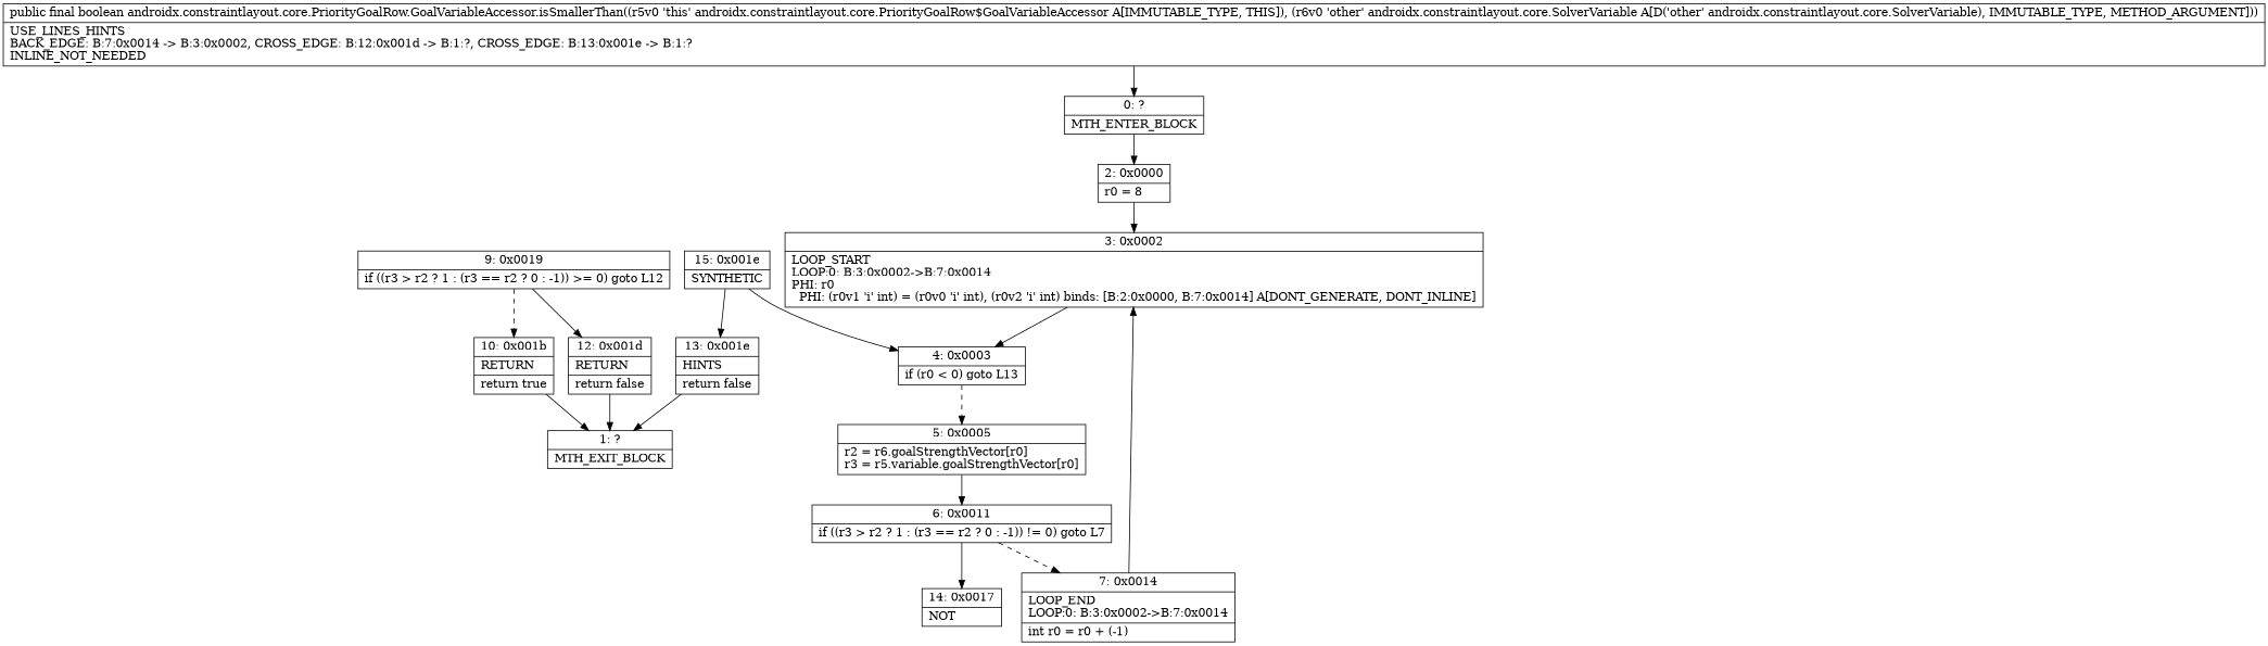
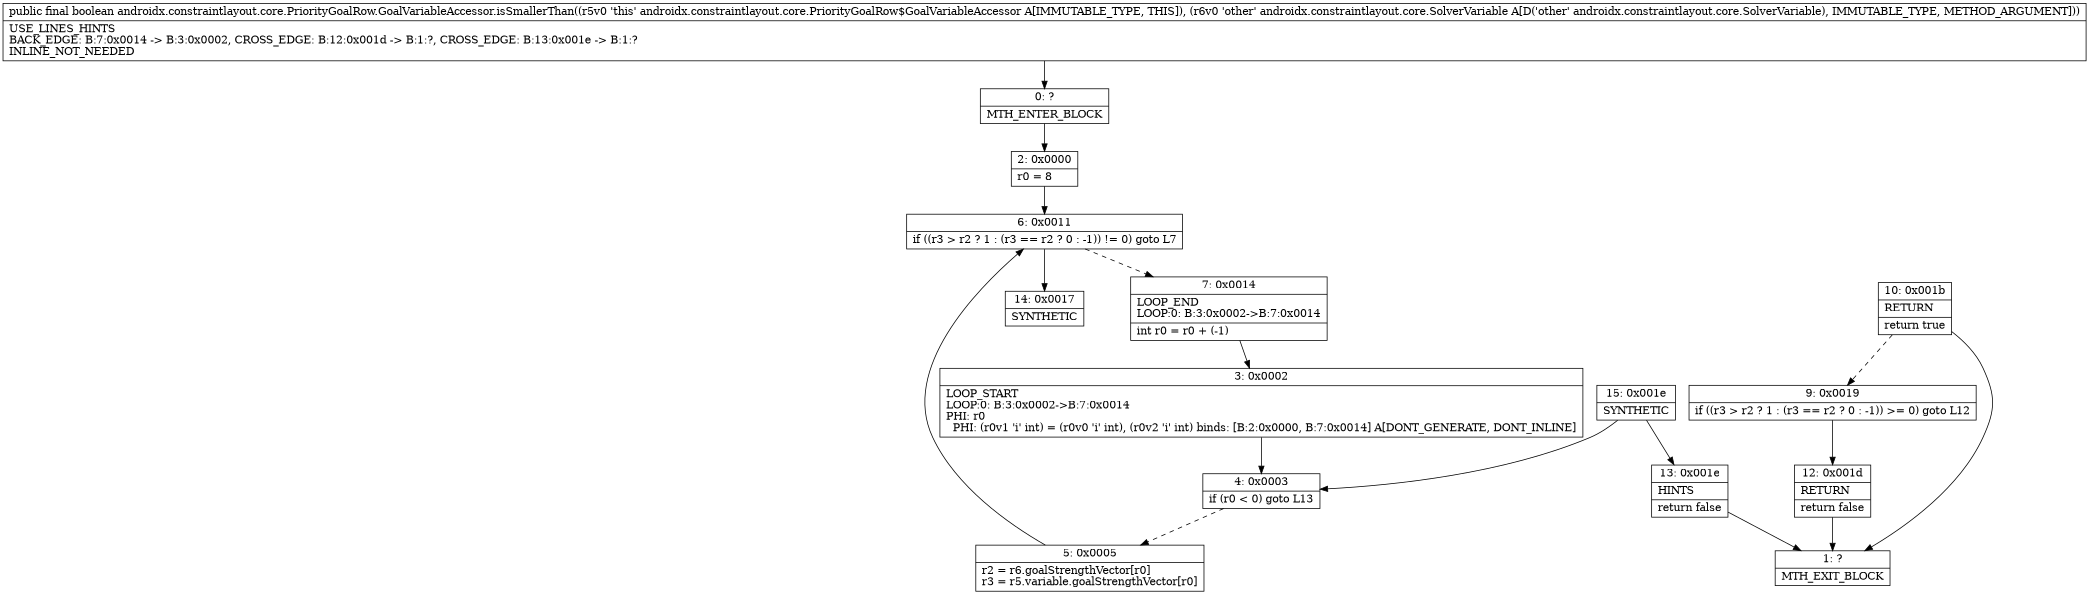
  digraph {
    node [shape=record]
    n1 [label="{0\:\ ?|MTH_ENTER_BLOCK\l}"]
    n2 [label="{2\:\ 0x0000|r0 = 8\l}"]
    n3 [label="{3\:\ 0x0002|LOOP_START\lLOOP:0: B:3:0x0002\-\>B:7:0x0014\lPHI: r0 \l  PHI: (r0v1 'i' int) = (r0v0 'i' int), (r0v2 'i' int) binds: [B:2:0x0000, B:7:0x0014] A[DONT_GENERATE, DONT_INLINE]\l}"]
    n4 [label="{4\:\ 0x0003|if (r0 \< 0) goto L13\l}"]
    n5 [label="{5\:\ 0x0005|r2 = r6.goalStrengthVector[r0]\lr3 = r5.variable.goalStrengthVector[r0]\l}"]
    n6 [label="{6\:\ 0x0011|if ((r3 \> r2 ? 1 : (r3 == r2 ? 0 : \-1)) != 0) goto L7\l}"]
    n7 [label="{15\:\ 0x001e|SYNTHETIC\l}"]
    n8 [label="{13\:\ 0x001e|HINTS\l|return false\l}"]
    n9 [label="{7\:\ 0x0014|LOOP_END\lLOOP:0: B:3:0x0002\-\>B:7:0x0014\l|int r0 = r0 + (\-1)\l}"]
-   n10 [label="{14\:\ 0x0017|NOT\l}"]
+   n10 [label="{14\:\ 0x0017|SYNTHETIC\l}"]
    n11 [label="{9\:\ 0x0019|if ((r3 \> r2 ? 1 : (r3 == r2 ? 0 : \-1)) \>= 0) goto L12\l}"]
    n12 [label="{10\:\ 0x001b|RETURN\l|return true\l}"]
    n13 [label="{12\:\ 0x001d|RETURN\l|return false\l}"]
    n14 [label="{1\:\ ?|MTH_EXIT_BLOCK\l}"]
    n15 [label="{public final boolean androidx.constraintlayout.core.PriorityGoalRow.GoalVariableAccessor.isSmallerThan((r5v0 'this' androidx.constraintlayout.core.PriorityGoalRow$GoalVariableAccessor A[IMMUTABLE_TYPE, THIS]), (r6v0 'other' androidx.constraintlayout.core.SolverVariable A[D('other' androidx.constraintlayout.core.SolverVariable), IMMUTABLE_TYPE, METHOD_ARGUMENT]))  | USE_LINES_HINTS\lBACK_EDGE: B:7:0x0014 \-\> B:3:0x0002, CROSS_EDGE: B:12:0x001d \-\> B:1:?, CROSS_EDGE: B:13:0x001e \-\> B:1:?\lINLINE_NOT_NEEDED\l}"]
    n1 -> n2
-   n2 -> n3
+   n2 -> n6
    n3 -> n4
    n4 -> n5 [style=dashed]
    n5 -> n6
    n6 -> n9 [style=dashed]
    n6 -> n10
    n7 -> n4
    n7 -> n8
    n8 -> n14
    n9 -> n3
-   n11 -> n12 [style=dashed]
+   n12 -> n11 [style=dashed]
    n11 -> n13
    n12 -> n14
    n13 -> n14
    n15 -> n1
  }
